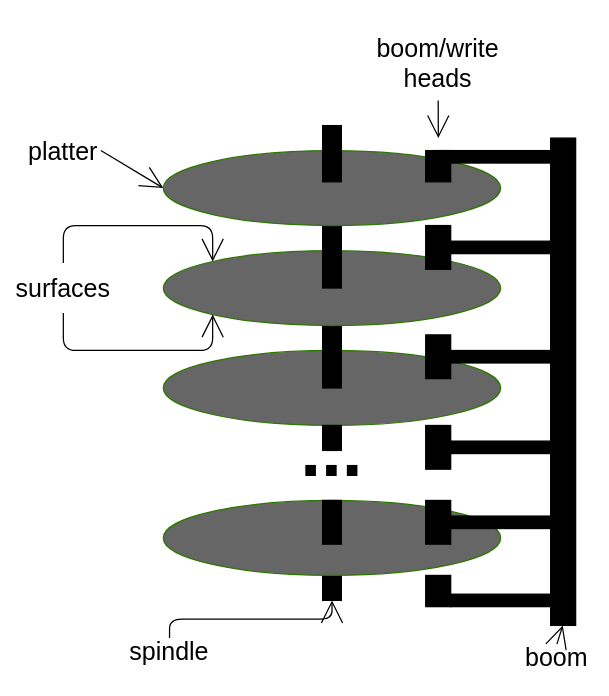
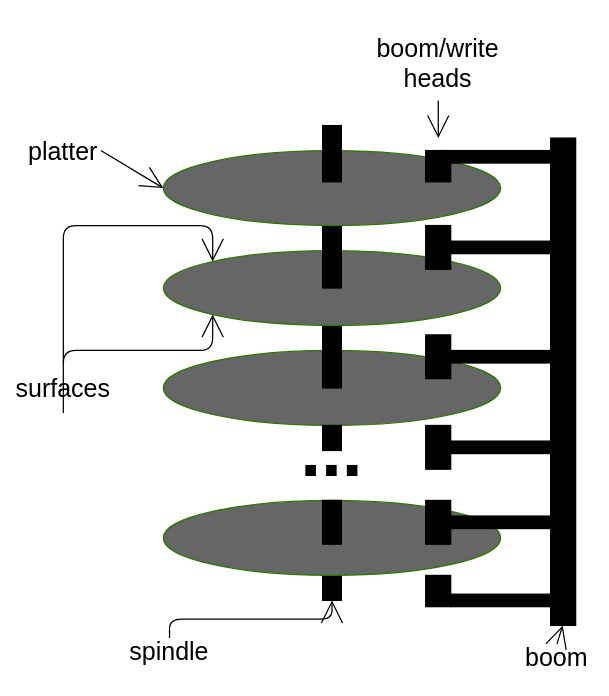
  <mxCell id="0" />
  <mxCell id="1" parent="0" />
  <mxCell id="2" value="" style="ellipse;whiteSpace=wrap;html=1;strokeColor=#2D7600;fontColor=#ffffff;fillColor=#666666;" vertex="1" parent="1"><mxGeometry x="130" y="280" width="270" height="60" as="geometry" /></mxCell>
  <mxCell id="3" value="" style="rounded=0;whiteSpace=wrap;html=1;fontSize=20;strokeColor=#000000;fillColor=#000000;" vertex="1" parent="1"><mxGeometry x="257.5" y="230" width="15" height="80" as="geometry" /></mxCell>
  <mxCell id="4" value="" style="rounded=0;whiteSpace=wrap;html=1;fontSize=20;strokeColor=#000000;fillColor=#000000;" vertex="1" parent="1"><mxGeometry x="257.5" y="430" width="15" height="50" as="geometry" /></mxCell>
  <mxCell id="5" value="" style="ellipse;whiteSpace=wrap;html=1;strokeColor=#2D7600;fontColor=#ffffff;fillColor=#666666;" vertex="1" parent="1"><mxGeometry x="130" y="200" width="270" height="60" as="geometry" /></mxCell>
  <mxCell id="6" value="" style="ellipse;whiteSpace=wrap;html=1;strokeColor=#2D7600;fontColor=#ffffff;fillColor=#666666;" vertex="1" parent="1"><mxGeometry x="130" y="400" width="270" height="60" as="geometry" /></mxCell>
  <mxCell id="7" value="..." style="text;html=1;strokeColor=none;fillColor=none;align=center;verticalAlign=middle;whiteSpace=wrap;rounded=0;fontSize=60;fontStyle=1" vertex="1" parent="1"><mxGeometry x="245" y="350" width="40" height="20" as="geometry" /></mxCell>
  <mxCell id="8" value="" style="rounded=0;whiteSpace=wrap;html=1;fontSize=60;fillColor=#000000;strokeColor=#000000;" vertex="1" parent="1"><mxGeometry x="440" y="110" width="20" height="390" as="geometry" /></mxCell>
  <mxCell id="9" style="edgeStyle=none;html=1;exitX=0.5;exitY=0;exitDx=0;exitDy=0;fontSize=20;endArrow=open;endFill=0;endSize=16;" edge="1" parent="1" source="10"><mxGeometry relative="1" as="geometry"><mxPoint x="449.69" y="500" as="targetPoint" /></mxGeometry></mxCell>
  <mxCell id="10" value="boom" style="text;html=1;strokeColor=none;fillColor=none;align=center;verticalAlign=middle;whiteSpace=wrap;rounded=0;fontSize=20;" vertex="1" parent="1"><mxGeometry x="425" y="515" width="40" height="20" as="geometry" /></mxCell>
  <mxCell id="11" value="" style="rounded=0;whiteSpace=wrap;html=1;fontSize=20;fillColor=#000000;strokeColor=#000000;" vertex="1" parent="1"><mxGeometry x="350" y="280" width="90" height="10" as="geometry" /></mxCell>
  <mxCell id="12" value="" style="rounded=0;whiteSpace=wrap;html=1;fontSize=20;fillColor=#000000;strokeColor=#000000;" vertex="1" parent="1"><mxGeometry x="340" y="267.5" width="20" height="35" as="geometry" /></mxCell>
  <mxCell id="13" value="" style="rounded=0;whiteSpace=wrap;html=1;fontSize=20;fillColor=#000000;strokeColor=#000000;" vertex="1" parent="1"><mxGeometry x="350" y="192.5" width="90" height="10" as="geometry" /></mxCell>
  <mxCell id="14" value="" style="rounded=0;whiteSpace=wrap;html=1;fontSize=20;fillColor=#000000;strokeColor=#000000;" vertex="1" parent="1"><mxGeometry x="340" y="180" width="20" height="35" as="geometry" /></mxCell>
  <mxCell id="15" value="" style="rounded=0;whiteSpace=wrap;html=1;fontSize=20;fillColor=#000000;strokeColor=#000000;" vertex="1" parent="1"><mxGeometry x="340" y="460" width="20" height="25" as="geometry" /></mxCell>
  <mxCell id="16" value="" style="rounded=0;whiteSpace=wrap;html=1;fontSize=20;fillColor=#000000;strokeColor=#000000;" vertex="1" parent="1"><mxGeometry x="360" y="475" width="80" height="10" as="geometry" /></mxCell>
  <mxCell id="17" value="" style="rounded=0;whiteSpace=wrap;html=1;fontSize=20;fillColor=#000000;strokeColor=#000000;" vertex="1" parent="1"><mxGeometry x="350" y="352.5" width="90" height="10" as="geometry" /></mxCell>
  <mxCell id="18" value="" style="rounded=0;whiteSpace=wrap;html=1;fontSize=20;fillColor=#000000;strokeColor=#000000;" vertex="1" parent="1"><mxGeometry x="340" y="340" width="20" height="35" as="geometry" /></mxCell>
  <mxCell id="19" value="" style="rounded=0;whiteSpace=wrap;html=1;fontSize=20;fillColor=#000000;strokeColor=#000000;" vertex="1" parent="1"><mxGeometry x="350" y="412.5" width="90" height="10" as="geometry" /></mxCell>
  <mxCell id="20" value="" style="rounded=0;whiteSpace=wrap;html=1;fontSize=20;fillColor=#000000;strokeColor=#000000;" vertex="1" parent="1"><mxGeometry x="340" y="400" width="20" height="35" as="geometry" /></mxCell>
  <mxCell id="21" value="" style="rounded=0;whiteSpace=wrap;html=1;fontSize=20;strokeColor=#000000;fillColor=#000000;" vertex="1" parent="1"><mxGeometry x="257.5" y="400" width="15" height="35" as="geometry" /></mxCell>
  <mxCell id="22" value="" style="rounded=0;whiteSpace=wrap;html=1;fontSize=20;strokeColor=#000000;fillColor=#000000;" vertex="1" parent="1"><mxGeometry x="257.5" y="340" width="15" height="20" as="geometry" /></mxCell>
  <mxCell id="23" value="" style="rounded=0;whiteSpace=wrap;html=1;fontSize=20;strokeColor=#000000;fillColor=#000000;" vertex="1" parent="1"><mxGeometry x="257.5" y="150" width="15" height="80" as="geometry" /></mxCell>
  <mxCell id="24" value="" style="ellipse;whiteSpace=wrap;html=1;strokeColor=#2D7600;fontColor=#ffffff;fillColor=#666666;" vertex="1" parent="1"><mxGeometry x="130" y="120" width="270" height="60" as="geometry" /></mxCell>
  <mxCell id="25" value="" style="rounded=0;whiteSpace=wrap;html=1;fontSize=20;fillColor=#000000;strokeColor=#000000;" vertex="1" parent="1"><mxGeometry x="340" y="120" width="20" height="25" as="geometry" /></mxCell>
  <mxCell id="26" value="" style="rounded=0;whiteSpace=wrap;html=1;fontSize=20;fillColor=#000000;strokeColor=#000000;" vertex="1" parent="1"><mxGeometry x="350" y="120" width="90" height="10" as="geometry" /></mxCell>
  <mxCell id="27" value="" style="rounded=0;whiteSpace=wrap;html=1;fontSize=20;strokeColor=#000000;fillColor=#000000;" vertex="1" parent="1"><mxGeometry x="257.5" y="100" width="15" height="45" as="geometry" /></mxCell>
  <mxCell id="28" style="edgeStyle=none;html=1;exitX=0.5;exitY=1;exitDx=0;exitDy=0;fontSize=20;endArrow=open;endFill=0;endSize=16;" edge="1" parent="1" source="29"><mxGeometry relative="1" as="geometry"><mxPoint x="350.095" y="110" as="targetPoint" /></mxGeometry></mxCell>
  <mxCell id="29" value="boom/write&lt;br&gt;heads" style="text;html=1;strokeColor=none;fillColor=none;align=center;verticalAlign=middle;whiteSpace=wrap;rounded=0;fontSize=20;" vertex="1" parent="1"><mxGeometry x="330" y="20" width="40" height="60" as="geometry" /></mxCell>
  <mxCell id="30" style="edgeStyle=none;html=1;exitX=1;exitY=0.5;exitDx=0;exitDy=0;entryX=0;entryY=0.5;entryDx=0;entryDy=0;fontSize=20;endArrow=open;endFill=0;endSize=16;" edge="1" parent="1" source="31" target="24"><mxGeometry relative="1" as="geometry" /></mxCell>
  <mxCell id="31" value="platter" style="text;html=1;strokeColor=none;fillColor=none;align=center;verticalAlign=middle;whiteSpace=wrap;rounded=0;fontSize=20;" vertex="1" parent="1"><mxGeometry x="20" y="110" width="60" height="20" as="geometry" /></mxCell>
  <mxCell id="32" style="edgeStyle=orthogonalEdgeStyle;html=1;exitX=0.5;exitY=0;exitDx=0;exitDy=0;entryX=0;entryY=0;entryDx=0;entryDy=0;fontSize=20;endArrow=open;endFill=0;endSize=16;" edge="1" parent="1" source="34" target="5"><mxGeometry relative="1" as="geometry"><Array as="points"><mxPoint x="50" y="180" /><mxPoint x="169" y="180" /></Array></mxGeometry></mxCell>
  <mxCell id="33" style="edgeStyle=orthogonalEdgeStyle;html=1;exitX=0.5;exitY=1;exitDx=0;exitDy=0;entryX=0;entryY=1;entryDx=0;entryDy=0;fontSize=20;endArrow=open;endFill=0;endSize=16;" edge="1" parent="1" source="34" target="5"><mxGeometry relative="1" as="geometry"><Array as="points"><mxPoint x="50" y="280" /><mxPoint x="169" y="280" /></Array></mxGeometry></mxCell>
- <mxCell id="34" value="surfaces" style="text;html=1;strokeColor=none;fillColor=none;align=center;verticalAlign=middle;whiteSpace=wrap;rounded=0;fontSize=20;" vertex="1" parent="1"><mxGeometry x="20" y="210" width="60" height="40" as="geometry" /></mxCell>
+ <mxCell id="34" value="surfaces" style="text;html=1;strokeColor=none;fillColor=none;align=center;verticalAlign=middle;whiteSpace=wrap;rounded=0;fontSize=20;" vertex="1" parent="1"><mxGeometry x="20" y="290" width="60" height="40" as="geometry" /></mxCell>
  <mxCell id="35" style="edgeStyle=orthogonalEdgeStyle;html=1;exitX=0.5;exitY=0;exitDx=0;exitDy=0;entryX=0.5;entryY=1;entryDx=0;entryDy=0;fontSize=20;endArrow=open;endFill=0;endSize=16;" edge="1" parent="1" source="36" target="4"><mxGeometry relative="1" as="geometry" /></mxCell>
  <mxCell id="36" value="spindle" style="text;html=1;strokeColor=none;fillColor=none;align=center;verticalAlign=middle;whiteSpace=wrap;rounded=0;fontSize=20;" vertex="1" parent="1"><mxGeometry x="115" y="510" width="40" height="20" as="geometry" /></mxCell>
